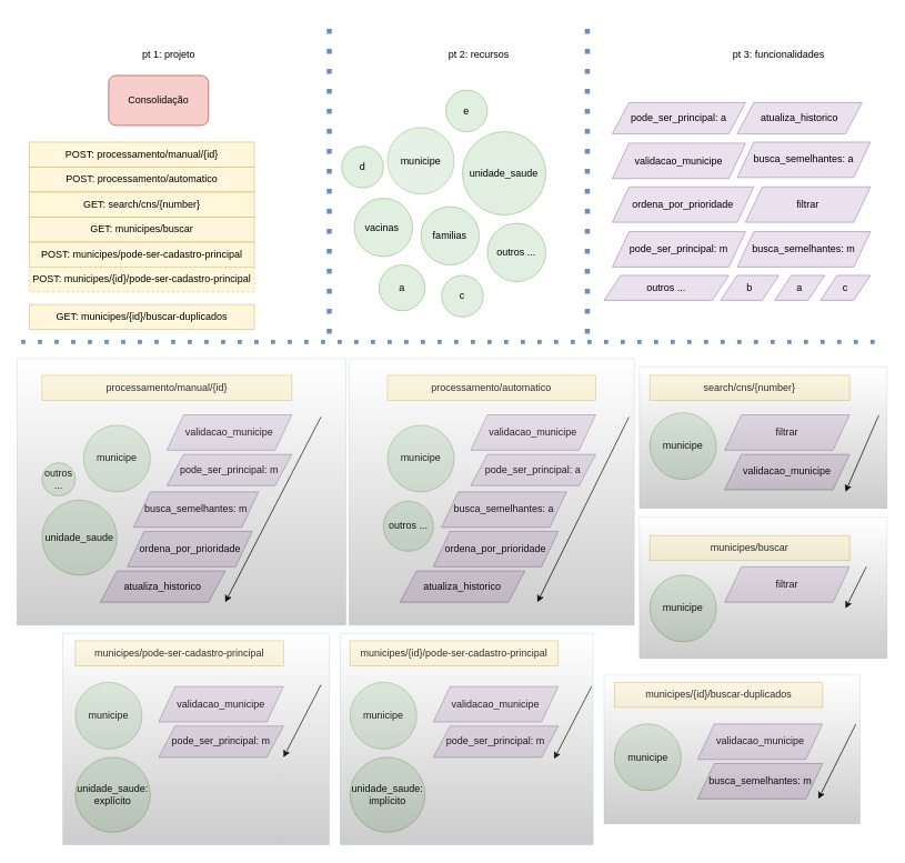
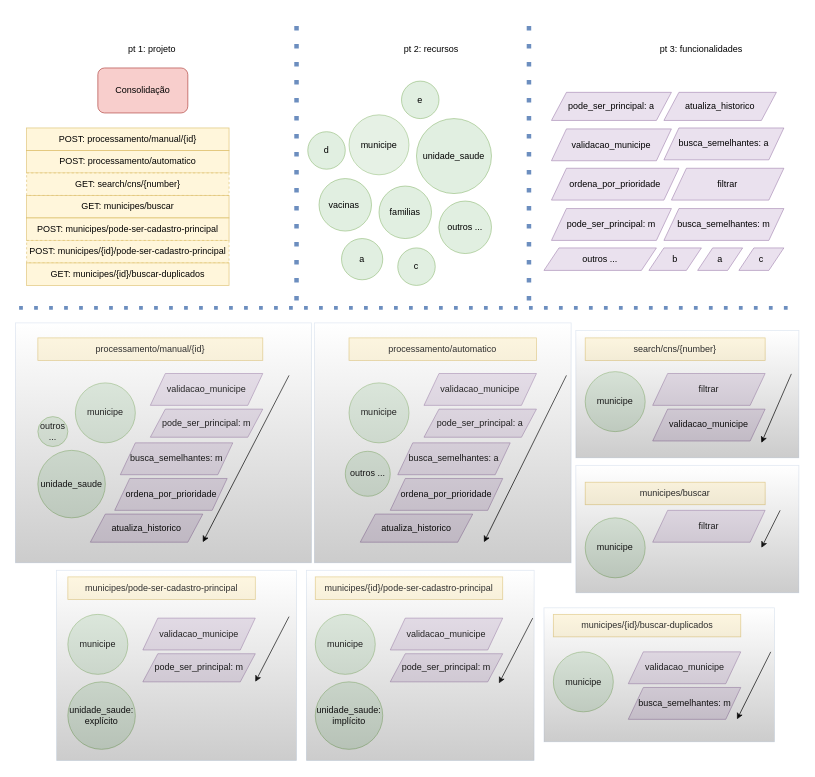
  <mxCell id="0" />
  <mxCell id="1" parent="0" />
  <mxCell id="2" value="POST: processamento/manual/{id}" style="rounded=0;whiteSpace=wrap;html=1;fillColor=#fff2cc;strokeColor=#d6b656;opacity=70;" vertex="1" parent="1"><mxGeometry x="35" y="170" width="270" height="30" as="geometry" /></mxCell>
  <mxCell id="3" value="POST: processamento/automatico" style="rounded=0;whiteSpace=wrap;html=1;fillColor=#fff2cc;strokeColor=#d6b656;opacity=70;" vertex="1" parent="1"><mxGeometry x="35" y="200" width="270" height="30" as="geometry" /></mxCell>
- <mxCell id="4" value="GET: search/cns/{number}" style="rounded=0;whiteSpace=wrap;html=1;fillColor=#fff2cc;strokeColor=#d6b656;opacity=70;" vertex="1" parent="1"><mxGeometry x="35" y="230" width="270" height="30" as="geometry" /></mxCell>
+ <mxCell id="4" value="GET: search/cns/{number}" style="rounded=0;whiteSpace=wrap;html=1;fillColor=#fff2cc;strokeColor=#d6b656;opacity=70;dashed=1;" vertex="1" parent="1"><mxGeometry x="35" y="230" width="270" height="30" as="geometry" /></mxCell>
  <mxCell id="5" value="GET: municipes/buscar" style="rounded=0;whiteSpace=wrap;html=1;fillColor=#fff2cc;strokeColor=#d6b656;opacity=70;" vertex="1" parent="1"><mxGeometry x="35" y="260" width="270" height="30" as="geometry" /></mxCell>
  <mxCell id="6" value="POST: municipes/pode-ser-cadastro-principal" style="rounded=0;whiteSpace=wrap;html=1;fillColor=#fff2cc;strokeColor=#d6b656;opacity=70;" vertex="1" parent="1"><mxGeometry x="35" y="290" width="270" height="30" as="geometry" /></mxCell>
  <mxCell id="7" value="POST: municipes/{id}/pode-ser-cadastro-principal" style="rounded=0;whiteSpace=wrap;html=1;fillColor=#fff2cc;strokeColor=#d6b656;opacity=70;dashed=1;" vertex="1" parent="1"><mxGeometry x="35" y="320" width="270" height="30" as="geometry" /></mxCell>
- <mxCell id="8" value="GET: municipes/{id}/buscar-duplicados" style="rounded=0;whiteSpace=wrap;html=1;fillColor=#fff2cc;strokeColor=#d6b656;opacity=70;" vertex="1" parent="1"><mxGeometry x="35" y="365" width="270" height="30" as="geometry" /></mxCell>
+ <mxCell id="8" value="GET: municipes/{id}/buscar-duplicados" style="rounded=0;whiteSpace=wrap;html=1;fillColor=#fff2cc;strokeColor=#d6b656;opacity=70;" vertex="1" parent="1"><mxGeometry x="35" y="350" width="270" height="30" as="geometry" /></mxCell>
  <mxCell id="9" value="Consolidação" style="rounded=1;whiteSpace=wrap;html=1;fillColor=#f8cecc;strokeColor=#b85450;" vertex="1" parent="1"><mxGeometry x="130" y="90" width="120" height="60" as="geometry" /></mxCell>
  <mxCell id="10" value="pt 1: projeto" style="text;html=1;strokeColor=none;fillColor=none;align=center;verticalAlign=middle;whiteSpace=wrap;rounded=0;" vertex="1" parent="1"><mxGeometry x="160" y="50" width="85" height="30" as="geometry" /></mxCell>
  <mxCell id="11" value="" style="endArrow=none;dashed=1;html=1;dashPattern=1 3;strokeWidth=6;rounded=0;fillColor=#dae8fc;strokeColor=#6c8ebf;" edge="1" parent="1"><mxGeometry width="50" height="50" relative="1" as="geometry"><mxPoint x="395" y="400" as="sourcePoint" /><mxPoint x="395" y="20" as="targetPoint" /></mxGeometry></mxCell>
  <mxCell id="12" value="municipe" style="ellipse;whiteSpace=wrap;html=1;aspect=fixed;fillColor=#d5e8d4;strokeColor=#82b366;opacity=60;" vertex="1" parent="1"><mxGeometry x="465" y="152.5" width="80" height="80" as="geometry" /></mxCell>
  <mxCell id="13" value="unidade_saude" style="ellipse;whiteSpace=wrap;html=1;aspect=fixed;fillColor=#d5e8d4;strokeColor=#82b366;opacity=70;" vertex="1" parent="1"><mxGeometry x="555" y="157.5" width="100" height="100" as="geometry" /></mxCell>
  <mxCell id="14" value="familias" style="ellipse;whiteSpace=wrap;html=1;aspect=fixed;fillColor=#d5e8d4;strokeColor=#82b366;opacity=70;" vertex="1" parent="1"><mxGeometry x="505" y="247.5" width="70" height="70" as="geometry" /></mxCell>
  <mxCell id="15" value="outros ..." style="ellipse;whiteSpace=wrap;html=1;aspect=fixed;fillColor=#d5e8d4;strokeColor=#82b366;opacity=70;" vertex="1" parent="1"><mxGeometry x="585" y="267.5" width="70" height="70" as="geometry" /></mxCell>
  <mxCell id="16" value="vacinas&amp;nbsp;" style="ellipse;whiteSpace=wrap;html=1;aspect=fixed;fillColor=#d5e8d4;strokeColor=#82b366;opacity=70;" vertex="1" parent="1"><mxGeometry x="425" y="237.5" width="70" height="70" as="geometry" /></mxCell>
  <mxCell id="17" value="pt 2: recursos" style="text;html=1;strokeColor=none;fillColor=none;align=center;verticalAlign=middle;whiteSpace=wrap;rounded=0;" vertex="1" parent="1"><mxGeometry x="535" y="50" width="80" height="30" as="geometry" /></mxCell>
  <mxCell id="18" value="" style="endArrow=none;dashed=1;html=1;dashPattern=1 3;strokeWidth=6;rounded=0;fillColor=#dae8fc;strokeColor=#6c8ebf;" edge="1" parent="1"><mxGeometry width="50" height="50" relative="1" as="geometry"><mxPoint x="705" y="400" as="sourcePoint" /><mxPoint x="705" y="20" as="targetPoint" /></mxGeometry></mxCell>
  <mxCell id="19" value="pode_ser_principal: a" style="shape=parallelogram;perimeter=parallelogramPerimeter;whiteSpace=wrap;html=1;fixedSize=1;fillColor=#e1d5e7;strokeColor=#9673a6;opacity=70;" vertex="1" parent="1"><mxGeometry x="735" y="122.5" width="160" height="37.5" as="geometry" /></mxCell>
  <mxCell id="20" value="validacao_municipe" style="shape=parallelogram;perimeter=parallelogramPerimeter;whiteSpace=wrap;html=1;fixedSize=1;fillColor=#e1d5e7;strokeColor=#9673a6;opacity=70;" vertex="1" parent="1"><mxGeometry x="735" y="171.25" width="160" height="42.5" as="geometry" /></mxCell>
  <mxCell id="21" value="atualiza_historico" style="shape=parallelogram;perimeter=parallelogramPerimeter;whiteSpace=wrap;html=1;fixedSize=1;fillColor=#e1d5e7;strokeColor=#9673a6;opacity=70;" vertex="1" parent="1"><mxGeometry x="885" y="122.5" width="150" height="37.5" as="geometry" /></mxCell>
  <mxCell id="22" value="busca_semelhantes: a" style="shape=parallelogram;perimeter=parallelogramPerimeter;whiteSpace=wrap;html=1;fixedSize=1;fillColor=#e1d5e7;strokeColor=#9673a6;opacity=70;" vertex="1" parent="1"><mxGeometry x="885" y="170" width="160" height="42.5" as="geometry" /></mxCell>
  <mxCell id="23" value="ordena_por_prioridade" style="shape=parallelogram;perimeter=parallelogramPerimeter;whiteSpace=wrap;html=1;fixedSize=1;fillColor=#e1d5e7;strokeColor=#9673a6;opacity=70;" vertex="1" parent="1"><mxGeometry x="735" y="223.75" width="170" height="42.5" as="geometry" /></mxCell>
  <mxCell id="24" value="filtrar" style="shape=parallelogram;perimeter=parallelogramPerimeter;whiteSpace=wrap;html=1;fixedSize=1;fillColor=#e1d5e7;strokeColor=#9673a6;opacity=70;" vertex="1" parent="1"><mxGeometry x="895" y="223.75" width="150" height="42.5" as="geometry" /></mxCell>
  <mxCell id="25" value="pt 3: funcionalidades" style="text;html=1;strokeColor=none;fillColor=none;align=center;verticalAlign=middle;whiteSpace=wrap;rounded=0;" vertex="1" parent="1"><mxGeometry x="875" y="50" width="120" height="30" as="geometry" /></mxCell>
  <mxCell id="26" value="pode_ser_principal: m" style="shape=parallelogram;perimeter=parallelogramPerimeter;whiteSpace=wrap;html=1;fixedSize=1;fillColor=#e1d5e7;strokeColor=#9673a6;opacity=70;" vertex="1" parent="1"><mxGeometry x="735" y="277.5" width="160" height="42.5" as="geometry" /></mxCell>
  <mxCell id="27" value="busca_semelhantes: m" style="shape=parallelogram;perimeter=parallelogramPerimeter;whiteSpace=wrap;html=1;fixedSize=1;fillColor=#e1d5e7;strokeColor=#9673a6;opacity=70;" vertex="1" parent="1"><mxGeometry x="885" y="277.5" width="160" height="42.5" as="geometry" /></mxCell>
  <mxCell id="28" value="" style="endArrow=none;dashed=1;html=1;dashPattern=1 3;strokeWidth=5;rounded=0;fillColor=#dae8fc;strokeColor=#6c8ebf;" edge="1" parent="1"><mxGeometry width="50" height="50" relative="1" as="geometry"><mxPoint x="25" y="410" as="sourcePoint" /><mxPoint x="1065" y="410" as="targetPoint" /></mxGeometry></mxCell>
  <mxCell id="29" value="processamento/manual/{id}" style="rounded=0;whiteSpace=wrap;html=1;fillColor=#fff2cc;strokeColor=#d6b656;opacity=70;" vertex="1" parent="1"><mxGeometry x="50" y="450" width="300" height="30" as="geometry" /></mxCell>
  <mxCell id="30" value="municipe" style="ellipse;whiteSpace=wrap;html=1;aspect=fixed;fillColor=#d5e8d4;strokeColor=#82b366;opacity=70;" vertex="1" parent="1"><mxGeometry x="100" y="510" width="80" height="80" as="geometry" /></mxCell>
  <mxCell id="31" value="pode_ser_principal: m" style="shape=parallelogram;perimeter=parallelogramPerimeter;whiteSpace=wrap;html=1;fixedSize=1;fillColor=#e1d5e7;strokeColor=#9673a6;opacity=70;" vertex="1" parent="1"><mxGeometry x="200" y="545" width="150" height="37.5" as="geometry" /></mxCell>
  <mxCell id="32" value="validacao_municipe" style="shape=parallelogram;perimeter=parallelogramPerimeter;whiteSpace=wrap;html=1;fixedSize=1;fillColor=#e1d5e7;strokeColor=#9673a6;opacity=70;" vertex="1" parent="1"><mxGeometry x="200" y="497.5" width="150" height="42.5" as="geometry" /></mxCell>
  <mxCell id="33" value="busca_semelhantes: m" style="shape=parallelogram;perimeter=parallelogramPerimeter;whiteSpace=wrap;html=1;fixedSize=1;fillColor=#e1d5e7;strokeColor=#9673a6;opacity=70;" vertex="1" parent="1"><mxGeometry x="160" y="590" width="150" height="42.5" as="geometry" /></mxCell>
  <mxCell id="34" value="ordena_por_prioridade" style="shape=parallelogram;perimeter=parallelogramPerimeter;whiteSpace=wrap;html=1;fixedSize=1;fillColor=#e1d5e7;strokeColor=#9673a6;opacity=70;" vertex="1" parent="1"><mxGeometry x="152.5" y="637.5" width="150" height="42.5" as="geometry" /></mxCell>
  <mxCell id="35" value="processamento/automatico" style="rounded=0;whiteSpace=wrap;html=1;fillColor=#fff2cc;strokeColor=#d6b656;opacity=70;" vertex="1" parent="1"><mxGeometry x="465" y="450" width="250" height="30" as="geometry" /></mxCell>
  <mxCell id="36" value="municipe" style="ellipse;whiteSpace=wrap;html=1;aspect=fixed;fillColor=#d5e8d4;strokeColor=#82b366;opacity=70;" vertex="1" parent="1"><mxGeometry x="465" y="510" width="80" height="80" as="geometry" /></mxCell>
  <mxCell id="37" value="pode_ser_principal: a" style="shape=parallelogram;perimeter=parallelogramPerimeter;whiteSpace=wrap;html=1;fixedSize=1;fillColor=#e1d5e7;strokeColor=#9673a6;opacity=70;" vertex="1" parent="1"><mxGeometry x="565" y="545" width="150" height="37.5" as="geometry" /></mxCell>
  <mxCell id="38" value="validacao_municipe" style="shape=parallelogram;perimeter=parallelogramPerimeter;whiteSpace=wrap;html=1;fixedSize=1;fillColor=#e1d5e7;strokeColor=#9673a6;opacity=70;" vertex="1" parent="1"><mxGeometry x="565" y="497.5" width="150" height="42.5" as="geometry" /></mxCell>
  <mxCell id="39" value="busca_semelhantes: a" style="shape=parallelogram;perimeter=parallelogramPerimeter;whiteSpace=wrap;html=1;fixedSize=1;fillColor=#e1d5e7;strokeColor=#9673a6;opacity=70;" vertex="1" parent="1"><mxGeometry x="530" y="590" width="150" height="42.5" as="geometry" /></mxCell>
  <mxCell id="40" value="ordena_por_prioridade" style="shape=parallelogram;perimeter=parallelogramPerimeter;whiteSpace=wrap;html=1;fixedSize=1;fillColor=#e1d5e7;strokeColor=#9673a6;opacity=70;" vertex="1" parent="1"><mxGeometry x="520" y="637.5" width="150" height="42.5" as="geometry" /></mxCell>
  <mxCell id="41" value="atualiza_historico" style="shape=parallelogram;perimeter=parallelogramPerimeter;whiteSpace=wrap;html=1;fixedSize=1;fillColor=#e1d5e7;strokeColor=#9673a6;opacity=70;" vertex="1" parent="1"><mxGeometry x="120" y="685" width="150" height="37.5" as="geometry" /></mxCell>
  <mxCell id="42" value="unidade_saude" style="ellipse;whiteSpace=wrap;html=1;aspect=fixed;fillColor=#d5e8d4;strokeColor=#82b366;opacity=70;" vertex="1" parent="1"><mxGeometry x="50" y="600" width="90" height="90" as="geometry" /></mxCell>
  <mxCell id="43" value="atualiza_historico" style="shape=parallelogram;perimeter=parallelogramPerimeter;whiteSpace=wrap;html=1;fixedSize=1;fillColor=#e1d5e7;strokeColor=#9673a6;opacity=70;" vertex="1" parent="1"><mxGeometry x="480" y="685" width="150" height="37.5" as="geometry" /></mxCell>
  <mxCell id="44" value="outros ..." style="ellipse;whiteSpace=wrap;html=1;aspect=fixed;fillColor=#d5e8d4;strokeColor=#82b366;opacity=70;" vertex="1" parent="1"><mxGeometry x="50" y="555" width="40" height="40" as="geometry" /></mxCell>
  <mxCell id="45" value="outros ..." style="ellipse;whiteSpace=wrap;html=1;aspect=fixed;fillColor=#d5e8d4;strokeColor=#82b366;opacity=70;" vertex="1" parent="1"><mxGeometry x="460" y="601.25" width="60" height="60" as="geometry" /></mxCell>
  <mxCell id="46" value="search/cns/{number}" style="rounded=0;whiteSpace=wrap;html=1;fillColor=#fff2cc;strokeColor=#d6b656;opacity=70;" vertex="1" parent="1"><mxGeometry x="780" y="450" width="240" height="30" as="geometry" /></mxCell>
  <mxCell id="47" value="filtrar" style="shape=parallelogram;perimeter=parallelogramPerimeter;whiteSpace=wrap;html=1;fixedSize=1;fillColor=#e1d5e7;strokeColor=#9673a6;opacity=70;" vertex="1" parent="1"><mxGeometry x="870" y="497.5" width="150" height="42.5" as="geometry" /></mxCell>
  <mxCell id="48" value="municipe" style="ellipse;whiteSpace=wrap;html=1;aspect=fixed;fillColor=#d5e8d4;strokeColor=#82b366;opacity=70;" vertex="1" parent="1"><mxGeometry x="780" y="495" width="80" height="80" as="geometry" /></mxCell>
  <mxCell id="49" value="municipes/buscar" style="rounded=0;whiteSpace=wrap;html=1;fillColor=#fff2cc;strokeColor=#d6b656;opacity=70;" vertex="1" parent="1"><mxGeometry x="780" y="642.5" width="240" height="30" as="geometry" /></mxCell>
  <mxCell id="50" value="municipe" style="ellipse;whiteSpace=wrap;html=1;aspect=fixed;fillColor=#d5e8d4;strokeColor=#82b366;opacity=70;" vertex="1" parent="1"><mxGeometry x="780" y="690" width="80" height="80" as="geometry" /></mxCell>
  <mxCell id="51" value="filtrar" style="shape=parallelogram;perimeter=parallelogramPerimeter;whiteSpace=wrap;html=1;fixedSize=1;fillColor=#e1d5e7;strokeColor=#9673a6;opacity=70;" vertex="1" parent="1"><mxGeometry x="870" y="680" width="150" height="42.5" as="geometry" /></mxCell>
  <mxCell id="52" value="municipes/pode-ser-cadastro-principal" style="rounded=0;whiteSpace=wrap;html=1;fillColor=#fff2cc;strokeColor=#d6b656;opacity=70;" vertex="1" parent="1"><mxGeometry x="90" y="768.75" width="250" height="30" as="geometry" /></mxCell>
  <mxCell id="53" value="municipe" style="ellipse;whiteSpace=wrap;html=1;aspect=fixed;fillColor=#d5e8d4;strokeColor=#82b366;opacity=70;" vertex="1" parent="1"><mxGeometry x="90" y="818.75" width="80" height="80" as="geometry" /></mxCell>
  <mxCell id="54" value="unidade_saude: explícito" style="ellipse;whiteSpace=wrap;html=1;aspect=fixed;fillColor=#d5e8d4;strokeColor=#82b366;opacity=70;" vertex="1" parent="1"><mxGeometry x="90" y="908.75" width="90" height="90" as="geometry" /></mxCell>
  <mxCell id="55" value="pode_ser_principal: m" style="shape=parallelogram;perimeter=parallelogramPerimeter;whiteSpace=wrap;html=1;fixedSize=1;fillColor=#e1d5e7;strokeColor=#9673a6;opacity=70;" vertex="1" parent="1"><mxGeometry x="190" y="871.25" width="150" height="37.5" as="geometry" /></mxCell>
  <mxCell id="56" value="validacao_municipe" style="shape=parallelogram;perimeter=parallelogramPerimeter;whiteSpace=wrap;html=1;fixedSize=1;fillColor=#e1d5e7;strokeColor=#9673a6;opacity=70;" vertex="1" parent="1"><mxGeometry x="190" y="823.75" width="150" height="42.5" as="geometry" /></mxCell>
  <mxCell id="57" value="municipes/{id}/pode-ser-cadastro-principal" style="rounded=0;whiteSpace=wrap;html=1;fillColor=#fff2cc;strokeColor=#d6b656;opacity=70;" vertex="1" parent="1"><mxGeometry x="420" y="768.75" width="250" height="30" as="geometry" /></mxCell>
  <mxCell id="58" value="municipe" style="ellipse;whiteSpace=wrap;html=1;aspect=fixed;fillColor=#d5e8d4;strokeColor=#82b366;opacity=70;" vertex="1" parent="1"><mxGeometry x="420" y="818.75" width="80" height="80" as="geometry" /></mxCell>
  <mxCell id="59" value="unidade_saude: implícito" style="ellipse;whiteSpace=wrap;html=1;aspect=fixed;fillColor=#d5e8d4;strokeColor=#82b366;opacity=70;" vertex="1" parent="1"><mxGeometry x="420" y="908.75" width="90" height="90" as="geometry" /></mxCell>
  <mxCell id="60" value="pode_ser_principal: m" style="shape=parallelogram;perimeter=parallelogramPerimeter;whiteSpace=wrap;html=1;fixedSize=1;fillColor=#e1d5e7;strokeColor=#9673a6;opacity=70;" vertex="1" parent="1"><mxGeometry x="520" y="871.25" width="150" height="37.5" as="geometry" /></mxCell>
  <mxCell id="61" value="validacao_municipe" style="shape=parallelogram;perimeter=parallelogramPerimeter;whiteSpace=wrap;html=1;fixedSize=1;fillColor=#e1d5e7;strokeColor=#9673a6;opacity=70;" vertex="1" parent="1"><mxGeometry x="520" y="823.75" width="150" height="42.5" as="geometry" /></mxCell>
  <mxCell id="62" value="municipes/{id}/buscar-duplicados" style="rounded=0;whiteSpace=wrap;html=1;fillColor=#fff2cc;strokeColor=#d6b656;opacity=70;" vertex="1" parent="1"><mxGeometry x="737.5" y="818.75" width="250" height="30" as="geometry" /></mxCell>
  <mxCell id="63" value="municipe" style="ellipse;whiteSpace=wrap;html=1;aspect=fixed;fillColor=#d5e8d4;strokeColor=#82b366;opacity=70;" vertex="1" parent="1"><mxGeometry x="737.5" y="868.75" width="80" height="80" as="geometry" /></mxCell>
  <mxCell id="64" value="busca_semelhantes: m" style="shape=parallelogram;perimeter=parallelogramPerimeter;whiteSpace=wrap;html=1;fixedSize=1;fillColor=#e1d5e7;strokeColor=#9673a6;opacity=70;" vertex="1" parent="1"><mxGeometry x="837.5" y="916.25" width="150" height="42.5" as="geometry" /></mxCell>
  <mxCell id="65" value="validacao_municipe" style="shape=parallelogram;perimeter=parallelogramPerimeter;whiteSpace=wrap;html=1;fixedSize=1;fillColor=#e1d5e7;strokeColor=#9673a6;opacity=70;" vertex="1" parent="1"><mxGeometry x="870" y="545" width="150" height="42.5" as="geometry" /></mxCell>
  <mxCell id="66" value="validacao_municipe" style="shape=parallelogram;perimeter=parallelogramPerimeter;whiteSpace=wrap;html=1;fixedSize=1;fillColor=#e1d5e7;strokeColor=#9673a6;opacity=70;" vertex="1" parent="1"><mxGeometry x="837.5" y="868.75" width="150" height="42.5" as="geometry" /></mxCell>
  <mxCell id="67" value="e" style="ellipse;whiteSpace=wrap;html=1;aspect=fixed;fillColor=#d5e8d4;strokeColor=#82b366;opacity=70;" vertex="1" parent="1"><mxGeometry x="535" y="107.5" width="50" height="50" as="geometry" /></mxCell>
  <mxCell id="68" value="d" style="ellipse;whiteSpace=wrap;html=1;aspect=fixed;fillColor=#d5e8d4;strokeColor=#82b366;opacity=70;" vertex="1" parent="1"><mxGeometry x="410" y="175" width="50" height="50" as="geometry" /></mxCell>
  <mxCell id="69" value="c" style="ellipse;whiteSpace=wrap;html=1;aspect=fixed;fillColor=#d5e8d4;strokeColor=#82b366;opacity=70;" vertex="1" parent="1"><mxGeometry x="530" y="330" width="50" height="50" as="geometry" /></mxCell>
  <mxCell id="70" value="a" style="ellipse;whiteSpace=wrap;html=1;aspect=fixed;fillColor=#d5e8d4;strokeColor=#82b366;opacity=70;" vertex="1" parent="1"><mxGeometry x="455" y="317.5" width="55" height="55" as="geometry" /></mxCell>
  <mxCell id="71" value="outros ..." style="shape=parallelogram;perimeter=parallelogramPerimeter;whiteSpace=wrap;html=1;fixedSize=1;fillColor=#e1d5e7;strokeColor=#9673a6;opacity=70;" vertex="1" parent="1"><mxGeometry x="725" y="330" width="150" height="30" as="geometry" /></mxCell>
  <mxCell id="72" value="" style="endArrow=classic;html=1;rounded=0;" edge="1" parent="1"><mxGeometry width="50" height="50" relative="1" as="geometry"><mxPoint x="385" y="500" as="sourcePoint" /><mxPoint x="270" y="722.5" as="targetPoint" /></mxGeometry></mxCell>
  <mxCell id="73" value="" style="endArrow=classic;html=1;rounded=0;" edge="1" parent="1"><mxGeometry width="50" height="50" relative="1" as="geometry"><mxPoint x="755" y="500" as="sourcePoint" /><mxPoint x="645" y="722.5" as="targetPoint" /></mxGeometry></mxCell>
  <mxCell id="74" value="" style="endArrow=classic;html=1;rounded=0;" edge="1" parent="1"><mxGeometry width="50" height="50" relative="1" as="geometry"><mxPoint x="1055" y="498" as="sourcePoint" /><mxPoint x="1015" y="590" as="targetPoint" /></mxGeometry></mxCell>
  <mxCell id="75" value="" style="endArrow=classic;html=1;rounded=0;" edge="1" parent="1"><mxGeometry width="50" height="50" relative="1" as="geometry"><mxPoint x="1040" y="680" as="sourcePoint" /><mxPoint x="1015" y="730" as="targetPoint" /></mxGeometry></mxCell>
  <mxCell id="76" value="" style="endArrow=classic;html=1;rounded=0;" edge="1" parent="1"><mxGeometry width="50" height="50" relative="1" as="geometry"><mxPoint x="385" y="821.75" as="sourcePoint" /><mxPoint x="340" y="908.75" as="targetPoint" /></mxGeometry></mxCell>
  <mxCell id="77" value="" style="endArrow=classic;html=1;rounded=0;" edge="1" parent="1"><mxGeometry width="50" height="50" relative="1" as="geometry"><mxPoint x="710" y="823.75" as="sourcePoint" /><mxPoint x="665" y="910.75" as="targetPoint" /></mxGeometry></mxCell>
  <mxCell id="78" value="" style="endArrow=classic;html=1;rounded=0;" edge="1" parent="1"><mxGeometry width="50" height="50" relative="1" as="geometry"><mxPoint x="1027.5" y="868.75" as="sourcePoint" /><mxPoint x="982.5" y="958.75" as="targetPoint" /></mxGeometry></mxCell>
  <mxCell id="79" value="" style="rounded=0;whiteSpace=wrap;html=1;opacity=20;fillColor=default;strokeColor=#6c8ebf;gradientColor=default;" vertex="1" parent="1"><mxGeometry x="20" y="430" width="395" height="320" as="geometry" /></mxCell>
  <mxCell id="80" value="" style="rounded=0;whiteSpace=wrap;html=1;opacity=20;fillColor=default;strokeColor=#6c8ebf;gradientColor=default;" vertex="1" parent="1"><mxGeometry x="418.75" y="430" width="342.5" height="320" as="geometry" /></mxCell>
  <mxCell id="81" value="" style="rounded=0;whiteSpace=wrap;html=1;opacity=20;fillColor=default;strokeColor=#6c8ebf;gradientColor=default;" vertex="1" parent="1"><mxGeometry x="767.5" y="440" width="297.5" height="170" as="geometry" /></mxCell>
  <mxCell id="82" value="" style="rounded=0;whiteSpace=wrap;html=1;opacity=20;fillColor=default;strokeColor=#6c8ebf;gradientColor=default;" vertex="1" parent="1"><mxGeometry x="767.5" y="620" width="297.5" height="170" as="geometry" /></mxCell>
  <mxCell id="83" value="" style="rounded=0;whiteSpace=wrap;html=1;opacity=20;fillColor=default;strokeColor=#6c8ebf;gradientColor=default;" vertex="1" parent="1"><mxGeometry x="725" y="810" width="307.5" height="178.75" as="geometry" /></mxCell>
  <mxCell id="84" value="" style="rounded=0;whiteSpace=wrap;html=1;opacity=20;fillColor=default;strokeColor=#6c8ebf;gradientColor=default;" vertex="1" parent="1"><mxGeometry x="408.13" y="760" width="303.75" height="253.75" as="geometry" /></mxCell>
  <mxCell id="85" value="" style="rounded=0;whiteSpace=wrap;html=1;opacity=20;fillColor=default;strokeColor=#6c8ebf;gradientColor=default;" vertex="1" parent="1"><mxGeometry x="75" y="760" width="320" height="253.75" as="geometry" /></mxCell>
  <mxCell id="86" value="a" style="shape=parallelogram;perimeter=parallelogramPerimeter;whiteSpace=wrap;html=1;fixedSize=1;fillColor=#e1d5e7;strokeColor=#9673a6;opacity=70;" vertex="1" parent="1"><mxGeometry x="930" y="330" width="60" height="30" as="geometry" /></mxCell>
  <mxCell id="87" value="b" style="shape=parallelogram;perimeter=parallelogramPerimeter;whiteSpace=wrap;html=1;fixedSize=1;fillColor=#e1d5e7;strokeColor=#9673a6;opacity=70;" vertex="1" parent="1"><mxGeometry x="865" y="330" width="70" height="30" as="geometry" /></mxCell>
  <mxCell id="88" value="c" style="shape=parallelogram;perimeter=parallelogramPerimeter;whiteSpace=wrap;html=1;fixedSize=1;fillColor=#e1d5e7;strokeColor=#9673a6;opacity=70;" vertex="1" parent="1"><mxGeometry x="985" y="330" width="60" height="30" as="geometry" /></mxCell>
